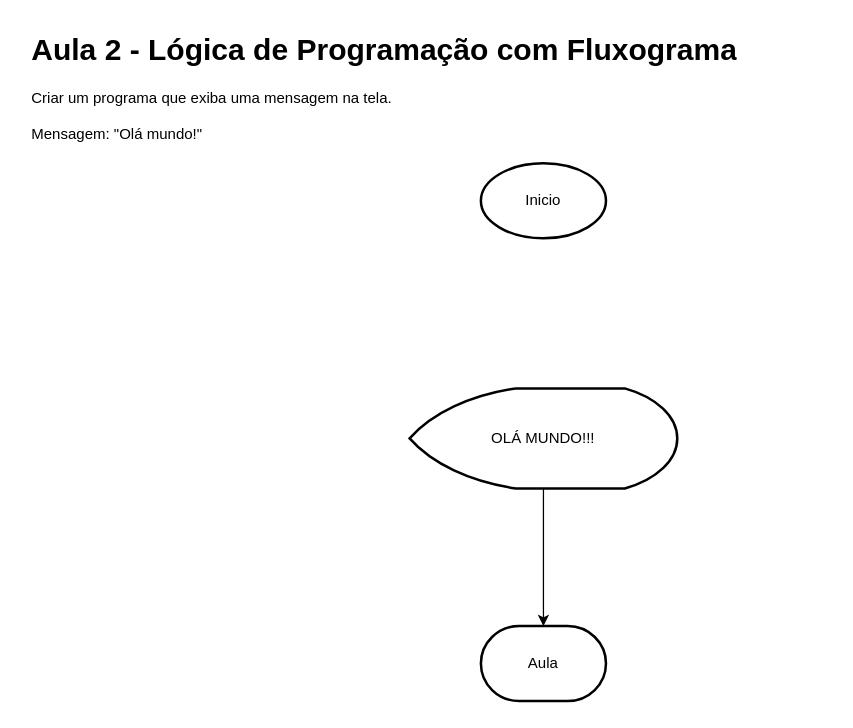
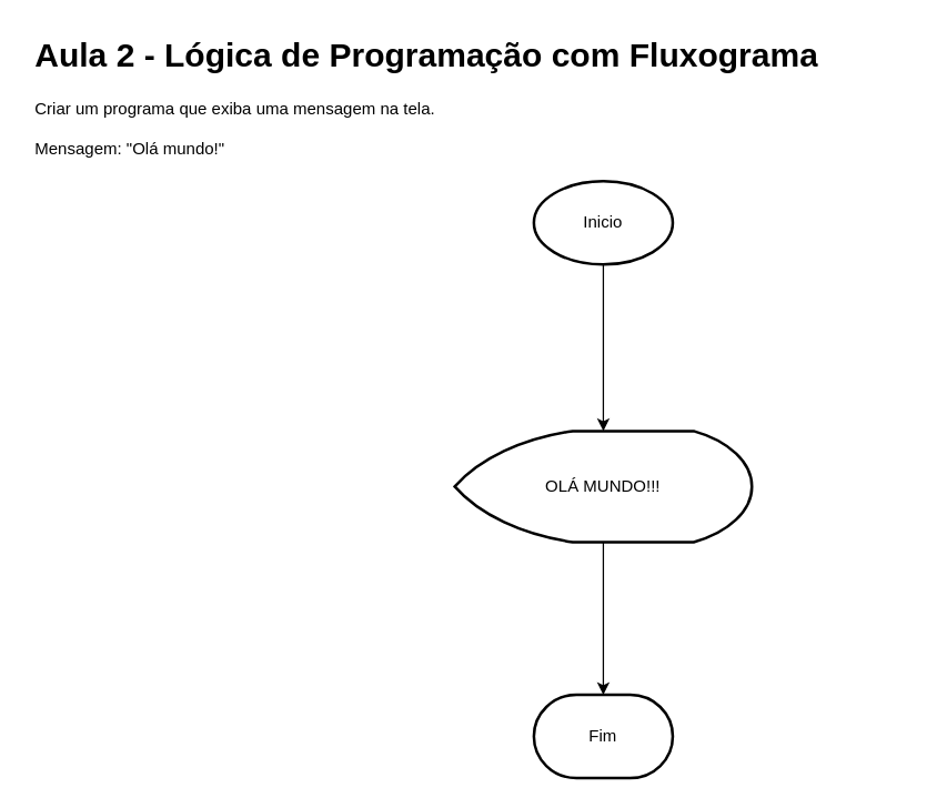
  <mxCell id="0" />
  <mxCell id="1" parent="0" />
  <mxCell id="2" value="&lt;h1&gt;Aula 2 - Lógica de Programação com Fluxograma&lt;/h1&gt;&lt;div&gt;&lt;div&gt;Criar um programa que exiba uma mensagem na tela.&amp;nbsp;&lt;/div&gt;&lt;div&gt;&lt;br&gt;&lt;/div&gt;&lt;div&gt;Mensagem: &quot;Olá mundo!&quot;&lt;/div&gt;&lt;/div&gt;" style="text;html=1;strokeColor=none;fillColor=none;spacing=5;spacingTop=-20;whiteSpace=wrap;overflow=hidden;rounded=0;" parent="1" vertex="1"><mxGeometry y="20" width="640" height="120" as="geometry" x="20" /></mxCell>
+ <mxCell id="3" style="edgeStyle=orthogonalEdgeStyle;rounded=0;orthogonalLoop=1;jettySize=auto;html=1;entryX=0.5;entryY=0;entryDx=0;entryDy=0;entryPerimeter=0;" parent="1" source="4" target="7" edge="1"><mxGeometry relative="1" as="geometry" /></mxCell>
  <mxCell id="4" value="Inicio" style="strokeWidth=2;html=1;shape=mxgraph.flowchart.start_1;whiteSpace=wrap;" parent="1" vertex="1"><mxGeometry x="384" y="130" width="100" height="60" as="geometry" /></mxCell>
- <mxCell id="5" value="Aula" style="strokeWidth=2;html=1;shape=mxgraph.flowchart.terminator;whiteSpace=wrap;" parent="1" vertex="1"><mxGeometry x="384" y="500" width="100" height="60" as="geometry" /></mxCell>
+ <mxCell id="5" value="Fim" style="strokeWidth=2;html=1;shape=mxgraph.flowchart.terminator;whiteSpace=wrap;" parent="1" vertex="1"><mxGeometry x="384" y="500" width="100" height="60" as="geometry" /></mxCell>
  <mxCell id="6" style="edgeStyle=orthogonalEdgeStyle;rounded=0;orthogonalLoop=1;jettySize=auto;html=1;exitX=0.5;exitY=1;exitDx=0;exitDy=0;exitPerimeter=0;entryX=0.5;entryY=0;entryDx=0;entryDy=0;entryPerimeter=0;" parent="1" source="7" target="5" edge="1"><mxGeometry relative="1" as="geometry" /></mxCell>
  <mxCell id="7" value="OLÁ MUNDO!!!" style="strokeWidth=2;html=1;shape=mxgraph.flowchart.display;whiteSpace=wrap;" parent="1" vertex="1"><mxGeometry x="327" y="310" width="214" height="80" as="geometry" /></mxCell>
